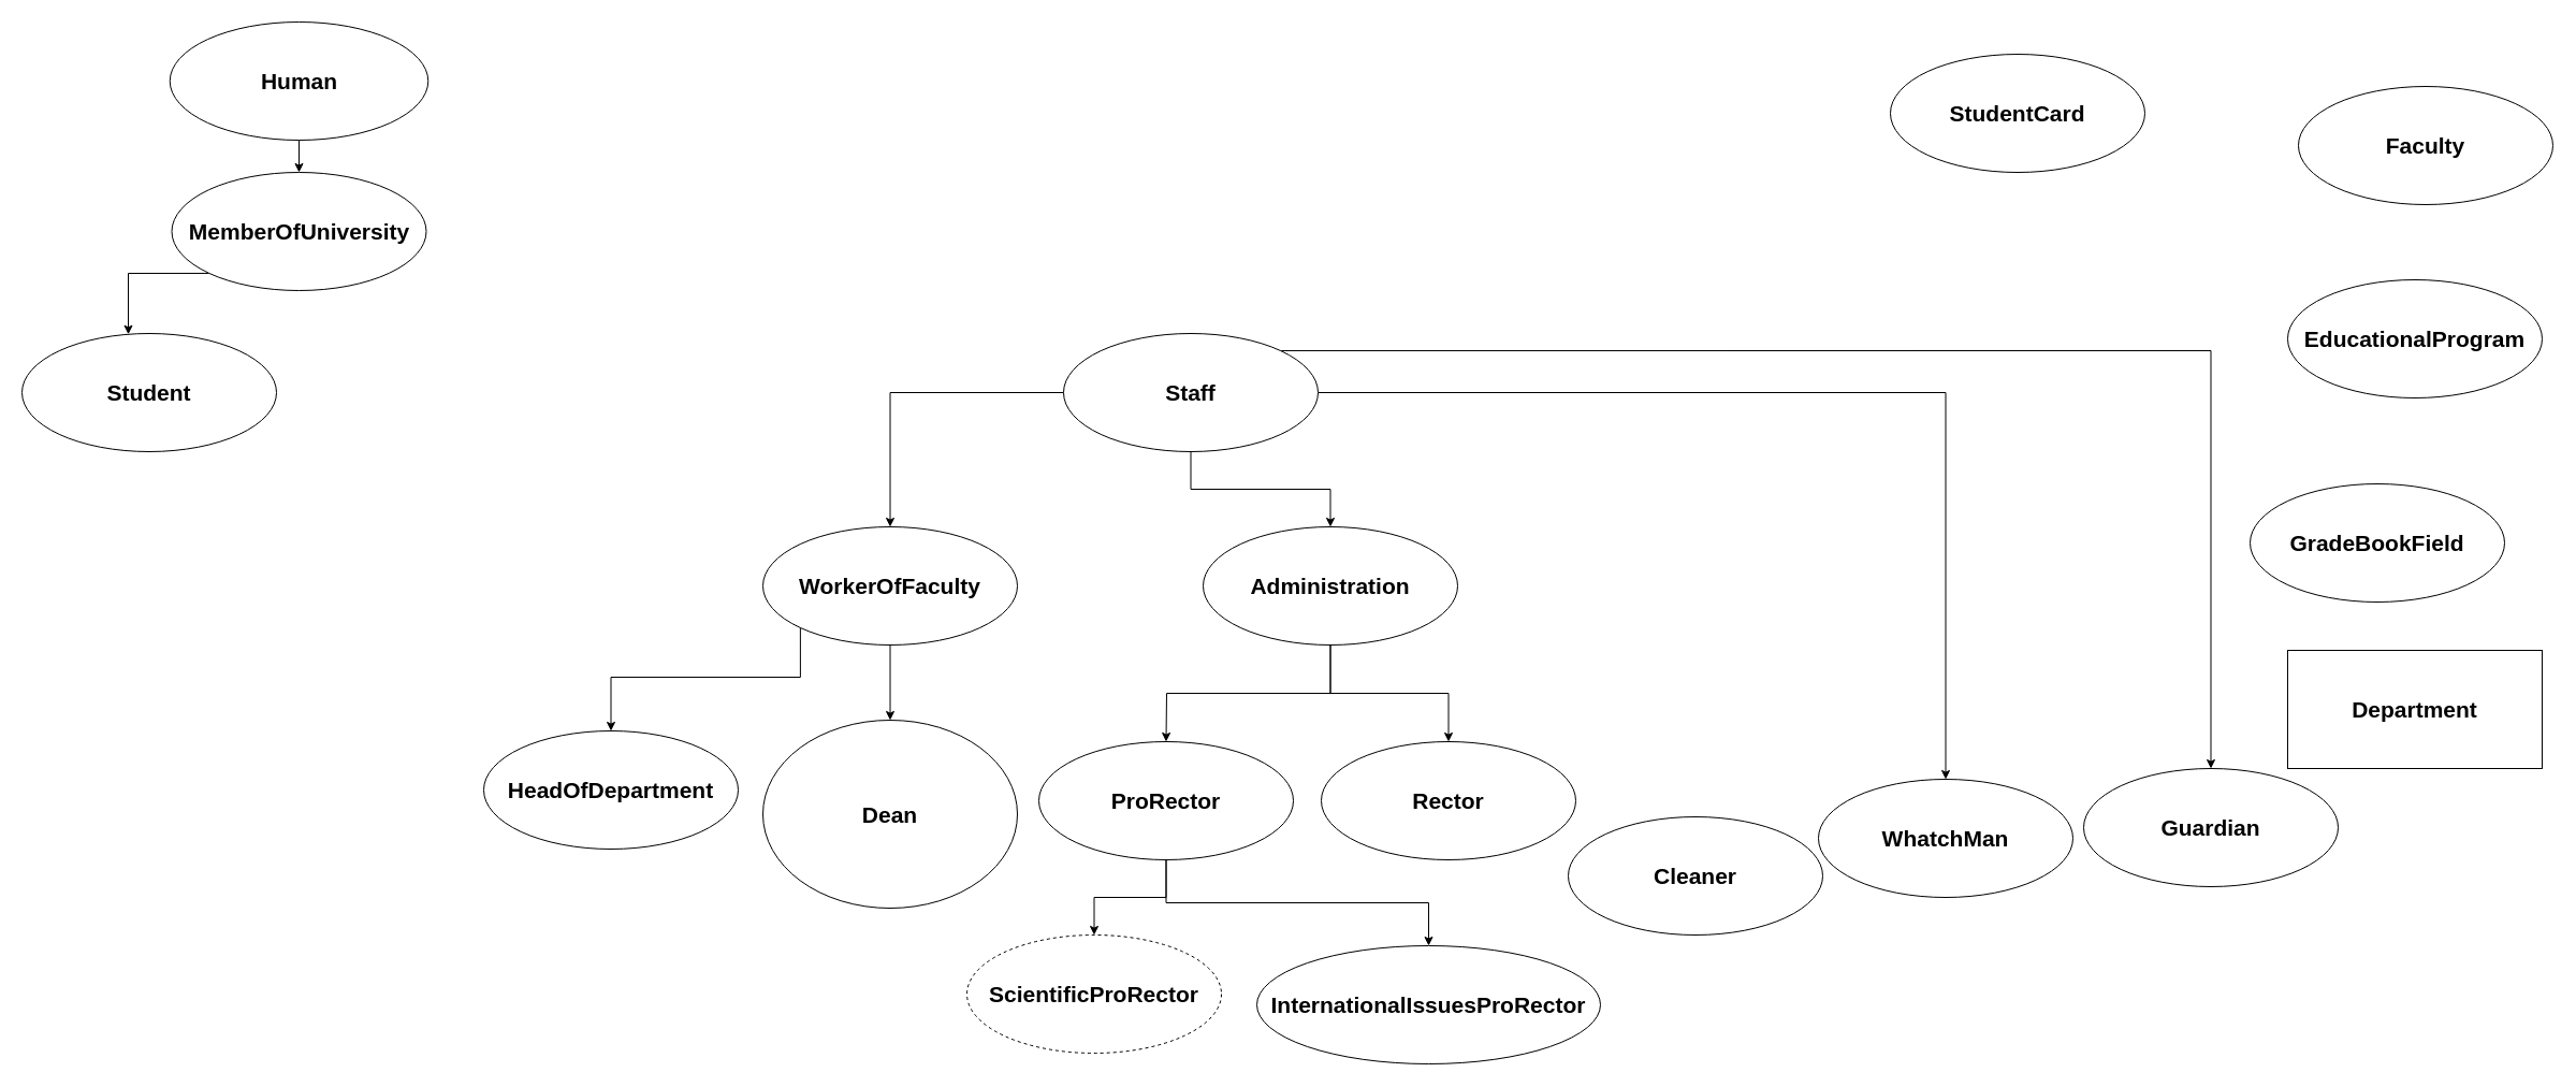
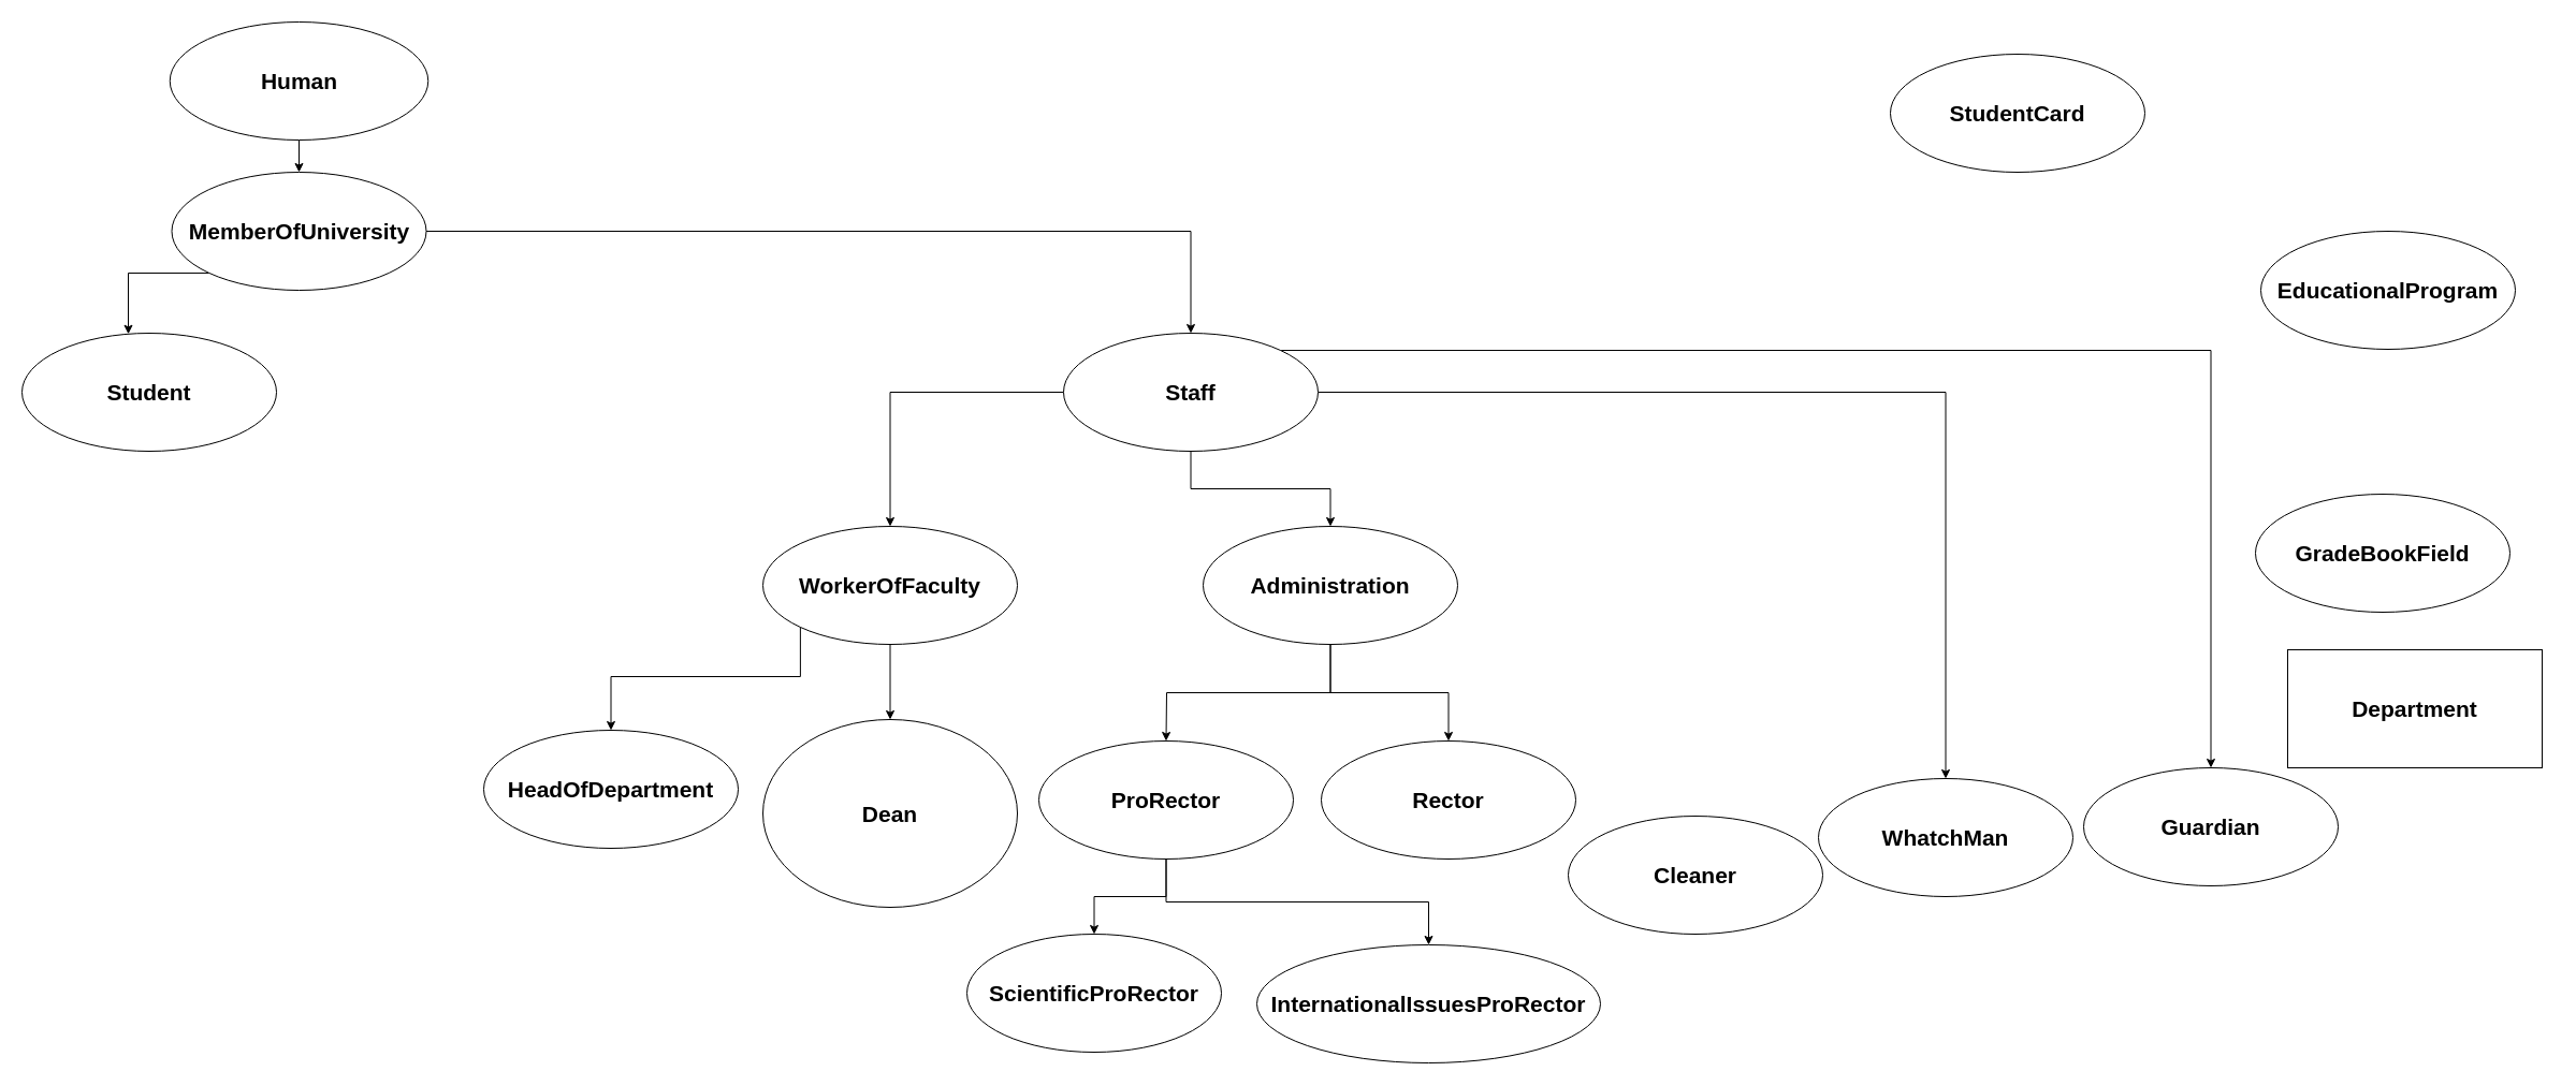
  <mxCell id="0" />
  <mxCell id="1" parent="0" />
  <mxCell id="2" style="edgeStyle=orthogonalEdgeStyle;rounded=0;orthogonalLoop=1;jettySize=auto;html=1;exitX=0.5;exitY=1;exitDx=0;exitDy=0;fontSize=21;endArrow=classic;endFill=1;fontStyle=1" parent="1" source="3" target="6" edge="1"><mxGeometry relative="1" as="geometry" /></mxCell>
  <mxCell id="3" value="&lt;font style=&quot;font-size: 21px;&quot;&gt;Human&lt;/font&gt;" style="ellipse;whiteSpace=wrap;html=1;fontSize=21;fontStyle=1" parent="1" vertex="1"><mxGeometry x="157.75" y="20" width="240.5" height="110" as="geometry" /></mxCell>
  <mxCell id="4" style="edgeStyle=orthogonalEdgeStyle;rounded=0;orthogonalLoop=1;jettySize=auto;html=1;exitX=0;exitY=1;exitDx=0;exitDy=0;fontSize=21;endArrow=classic;endFill=1;fontStyle=1" parent="1" source="6" target="7" edge="1"><mxGeometry relative="1" as="geometry"><Array as="points"><mxPoint x="119" y="254" /></Array></mxGeometry></mxCell>
+ <mxCell id="5" style="edgeStyle=orthogonalEdgeStyle;rounded=0;orthogonalLoop=1;jettySize=auto;html=1;exitX=1;exitY=0.5;exitDx=0;exitDy=0;entryX=0.5;entryY=0;entryDx=0;entryDy=0;fontSize=21;endArrow=classic;endFill=1;fontStyle=1" parent="1" source="6" target="12" edge="1"><mxGeometry relative="1" as="geometry" /></mxCell>
  <mxCell id="6" value="&lt;span style=&quot;font-size: 21px;&quot;&gt;MemberOfUniversity&lt;/span&gt;" style="ellipse;whiteSpace=wrap;html=1;fontSize=21;fontStyle=1" parent="1" vertex="1"><mxGeometry x="159.5" y="160" width="237" height="110" as="geometry" /></mxCell>
  <mxCell id="7" value="&lt;span style=&quot;font-size: 21px;&quot;&gt;Student&lt;/span&gt;" style="ellipse;whiteSpace=wrap;html=1;fontSize=21;fontStyle=1" parent="1" vertex="1"><mxGeometry x="20" y="310" width="237" height="110" as="geometry" /></mxCell>
  <mxCell id="8" style="edgeStyle=orthogonalEdgeStyle;rounded=0;orthogonalLoop=1;jettySize=auto;html=1;exitX=0;exitY=0.5;exitDx=0;exitDy=0;fontSize=21;endArrow=classic;endFill=1;fontStyle=1" parent="1" source="12" target="29" edge="1"><mxGeometry relative="1" as="geometry"><mxPoint x="818.5" y="510" as="targetPoint" /></mxGeometry></mxCell>
  <mxCell id="9" style="edgeStyle=orthogonalEdgeStyle;rounded=0;orthogonalLoop=1;jettySize=auto;html=1;exitX=0.5;exitY=1;exitDx=0;exitDy=0;" parent="1" source="12" target="15" edge="1"><mxGeometry relative="1" as="geometry" /></mxCell>
  <mxCell id="10" style="edgeStyle=orthogonalEdgeStyle;rounded=0;orthogonalLoop=1;jettySize=auto;html=1;exitX=1;exitY=0.5;exitDx=0;exitDy=0;" parent="1" source="12" target="17" edge="1"><mxGeometry relative="1" as="geometry" /></mxCell>
  <mxCell id="11" style="edgeStyle=orthogonalEdgeStyle;rounded=0;orthogonalLoop=1;jettySize=auto;html=1;exitX=1;exitY=0;exitDx=0;exitDy=0;" parent="1" source="12" target="18" edge="1"><mxGeometry relative="1" as="geometry" /></mxCell>
  <mxCell id="12" value="&lt;span style=&quot;font-size: 21px;&quot;&gt;Staff&lt;br style=&quot;font-size: 21px;&quot;&gt;&lt;/span&gt;" style="ellipse;whiteSpace=wrap;html=1;fontSize=21;fontStyle=1" parent="1" vertex="1"><mxGeometry x="990" y="310" width="237" height="110" as="geometry" /></mxCell>
  <mxCell id="13" style="edgeStyle=orthogonalEdgeStyle;rounded=0;orthogonalLoop=1;jettySize=auto;html=1;exitX=0.5;exitY=1;exitDx=0;exitDy=0;" parent="1" source="15" target="23" edge="1"><mxGeometry relative="1" as="geometry"><Array as="points"><mxPoint x="1238" y="645" /><mxPoint x="1086" y="645" /></Array></mxGeometry></mxCell>
  <mxCell id="14" style="edgeStyle=orthogonalEdgeStyle;rounded=0;orthogonalLoop=1;jettySize=auto;html=1;exitX=0.5;exitY=1;exitDx=0;exitDy=0;entryX=0.5;entryY=0;entryDx=0;entryDy=0;" parent="1" source="15" target="24" edge="1"><mxGeometry relative="1" as="geometry" /></mxCell>
  <mxCell id="15" value="&lt;span style=&quot;font-size: 21px&quot;&gt;Administration&lt;br style=&quot;font-size: 21px&quot;&gt;&lt;/span&gt;" style="ellipse;whiteSpace=wrap;html=1;fontSize=21;fontStyle=1" parent="1" vertex="1"><mxGeometry x="1120" y="490" width="237" height="110" as="geometry" /></mxCell>
  <mxCell id="16" value="&lt;span style=&quot;font-size: 21px;&quot;&gt;Cleaner&lt;br style=&quot;font-size: 21px;&quot;&gt;&lt;/span&gt;" style="ellipse;whiteSpace=wrap;html=1;fontSize=21;fontStyle=1" parent="1" vertex="1"><mxGeometry x="1460" y="760" width="237" height="110" as="geometry" /></mxCell>
  <mxCell id="17" value="&lt;span style=&quot;font-size: 21px;&quot;&gt;WhatchMan&lt;br style=&quot;font-size: 21px;&quot;&gt;&lt;/span&gt;" style="ellipse;whiteSpace=wrap;html=1;fontSize=21;fontStyle=1" parent="1" vertex="1"><mxGeometry x="1693" y="725" width="237" height="110" as="geometry" /></mxCell>
  <mxCell id="18" value="&lt;span style=&quot;font-size: 21px;&quot;&gt;Guardian&lt;br style=&quot;font-size: 21px;&quot;&gt;&lt;/span&gt;" style="ellipse;whiteSpace=wrap;html=1;fontSize=21;fontStyle=1" parent="1" vertex="1"><mxGeometry x="1940" y="715" width="237" height="110" as="geometry" /></mxCell>
  <mxCell id="19" value="&lt;span style=&quot;font-size: 21px;&quot;&gt;Dean&lt;br style=&quot;font-size: 21px;&quot;&gt;&lt;/span&gt;" style="ellipse;whiteSpace=wrap;html=1;fontSize=21;fontStyle=1" parent="1" vertex="1"><mxGeometry x="710" y="670" width="237" height="175" as="geometry" /></mxCell>
  <mxCell id="20" value="&lt;span style=&quot;font-size: 21px;&quot;&gt;HeadOfDepartment&lt;br style=&quot;font-size: 21px;&quot;&gt;&lt;/span&gt;" style="ellipse;whiteSpace=wrap;html=1;fontSize=21;fontStyle=1" parent="1" vertex="1"><mxGeometry x="450" y="680" width="237" height="110" as="geometry" /></mxCell>
  <mxCell id="21" style="edgeStyle=orthogonalEdgeStyle;rounded=0;orthogonalLoop=1;jettySize=auto;html=1;exitX=0.5;exitY=1;exitDx=0;exitDy=0;fontSize=21;endArrow=classic;endFill=1;fontStyle=1" parent="1" source="23" target="25" edge="1"><mxGeometry relative="1" as="geometry" /></mxCell>
  <mxCell id="22" style="edgeStyle=orthogonalEdgeStyle;rounded=0;orthogonalLoop=1;jettySize=auto;html=1;exitX=0.5;exitY=1;exitDx=0;exitDy=0;fontSize=21;endArrow=classic;endFill=1;fontStyle=1" parent="1" source="23" target="26" edge="1"><mxGeometry relative="1" as="geometry"><mxPoint x="1320" y="870" as="targetPoint" /></mxGeometry></mxCell>
  <mxCell id="23" value="&lt;span style=&quot;font-size: 21px;&quot;&gt;ProRector&lt;br style=&quot;font-size: 21px;&quot;&gt;&lt;/span&gt;" style="ellipse;whiteSpace=wrap;html=1;fontSize=21;fontStyle=1" parent="1" vertex="1"><mxGeometry x="967" y="690" width="237" height="110" as="geometry" /></mxCell>
  <mxCell id="24" value="&lt;span style=&quot;font-size: 21px;&quot;&gt;Rector&lt;br style=&quot;font-size: 21px;&quot;&gt;&lt;/span&gt;" style="ellipse;whiteSpace=wrap;html=1;fontSize=21;fontStyle=1" parent="1" vertex="1"><mxGeometry x="1230" y="690" width="237" height="110" as="geometry" /></mxCell>
- <mxCell id="25" value="&lt;span style=&quot;font-size: 21px;&quot;&gt;ScientificProRector&lt;br style=&quot;font-size: 21px;&quot;&gt;&lt;/span&gt;" style="ellipse;whiteSpace=wrap;html=1;fontSize=21;fontStyle=1;dashed=1;" parent="1" vertex="1"><mxGeometry x="900" y="870" width="237" height="110" as="geometry" /></mxCell>
+ <mxCell id="25" value="&lt;span style=&quot;font-size: 21px;&quot;&gt;ScientificProRector&lt;br style=&quot;font-size: 21px;&quot;&gt;&lt;/span&gt;" style="ellipse;whiteSpace=wrap;html=1;fontSize=21;fontStyle=1" parent="1" vertex="1"><mxGeometry x="900" y="870" width="237" height="110" as="geometry" /></mxCell>
  <mxCell id="26" value="&lt;span style=&quot;font-size: 21px;&quot;&gt;InternationalIssuesProRector&lt;br style=&quot;font-size: 21px;&quot;&gt;&lt;/span&gt;" style="ellipse;whiteSpace=wrap;html=1;fontSize=21;fontStyle=1" parent="1" vertex="1"><mxGeometry x="1170" y="880" width="320" height="110" as="geometry" /></mxCell>
  <mxCell id="27" style="edgeStyle=orthogonalEdgeStyle;rounded=0;orthogonalLoop=1;jettySize=auto;html=1;exitX=0;exitY=1;exitDx=0;exitDy=0;entryX=0.5;entryY=0;entryDx=0;entryDy=0;" parent="1" source="29" target="20" edge="1"><mxGeometry relative="1" as="geometry"><Array as="points"><mxPoint x="744" y="630" /><mxPoint x="568" y="630" /></Array></mxGeometry></mxCell>
  <mxCell id="28" style="edgeStyle=orthogonalEdgeStyle;rounded=0;orthogonalLoop=1;jettySize=auto;html=1;exitX=0.5;exitY=1;exitDx=0;exitDy=0;" parent="1" source="29" target="19" edge="1"><mxGeometry relative="1" as="geometry" /></mxCell>
  <mxCell id="29" value="&lt;span style=&quot;font-size: 21px&quot;&gt;WorkerOfFaculty&lt;br style=&quot;font-size: 21px&quot;&gt;&lt;/span&gt;" style="ellipse;whiteSpace=wrap;html=1;fontSize=21;fontStyle=1" parent="1" vertex="1"><mxGeometry x="710" y="490" width="237" height="110" as="geometry" /></mxCell>
- <mxCell id="30" value="&lt;span style=&quot;font-size: 21px&quot;&gt;Faculty&lt;br style=&quot;font-size: 21px&quot;&gt;&lt;/span&gt;" style="ellipse;whiteSpace=wrap;html=1;fontSize=21;fontStyle=1" parent="1" vertex="1"><mxGeometry x="2140" y="80" width="237" height="110" as="geometry" /></mxCell>
- <mxCell id="31" value="&lt;span style=&quot;font-size: 21px&quot;&gt;EducationalProgram&lt;br style=&quot;font-size: 21px&quot;&gt;&lt;/span&gt;" style="ellipse;whiteSpace=wrap;html=1;fontSize=21;fontStyle=1" parent="1" vertex="1"><mxGeometry x="2130" y="260" width="237" height="110" as="geometry" /></mxCell>
- <mxCell id="32" value="&lt;span style=&quot;font-size: 21px&quot;&gt;GradeBookField&lt;br style=&quot;font-size: 21px&quot;&gt;&lt;/span&gt;" style="ellipse;whiteSpace=wrap;html=1;fontSize=21;fontStyle=1" parent="1" vertex="1"><mxGeometry x="2095" y="450" width="237" height="110" as="geometry" /></mxCell>
+ <mxCell id="31" value="&lt;span style=&quot;font-size: 21px&quot;&gt;EducationalProgram&lt;br style=&quot;font-size: 21px&quot;&gt;&lt;/span&gt;" style="ellipse;whiteSpace=wrap;html=1;fontSize=21;fontStyle=1" parent="1" vertex="1"><mxGeometry x="2105" y="215" width="237" height="110" as="geometry" /></mxCell>
+ <mxCell id="32" value="&lt;span style=&quot;font-size: 21px&quot;&gt;GradeBookField&lt;br style=&quot;font-size: 21px&quot;&gt;&lt;/span&gt;" style="ellipse;whiteSpace=wrap;html=1;fontSize=21;fontStyle=1" parent="1" vertex="1"><mxGeometry x="2100" y="460" width="237" height="110" as="geometry" /></mxCell>
  <mxCell id="33" value="&lt;span style=&quot;font-size: 21px&quot;&gt;StudentCard&lt;br style=&quot;font-size: 21px&quot;&gt;&lt;/span&gt;" style="ellipse;whiteSpace=wrap;html=1;fontSize=21;fontStyle=1" parent="1" vertex="1"><mxGeometry x="1760" y="50" width="237" height="110" as="geometry" /></mxCell>
  <mxCell id="34" value="&lt;span style=&quot;font-size: 21px&quot;&gt;Department&lt;br style=&quot;font-size: 21px&quot;&gt;&lt;/span&gt;" style="whiteSpace=wrap;html=1;fontSize=21;fontStyle=1;rounded=0;" vertex="1" parent="1"><mxGeometry x="2130" y="605" width="237" height="110" as="geometry" /></mxCell>
